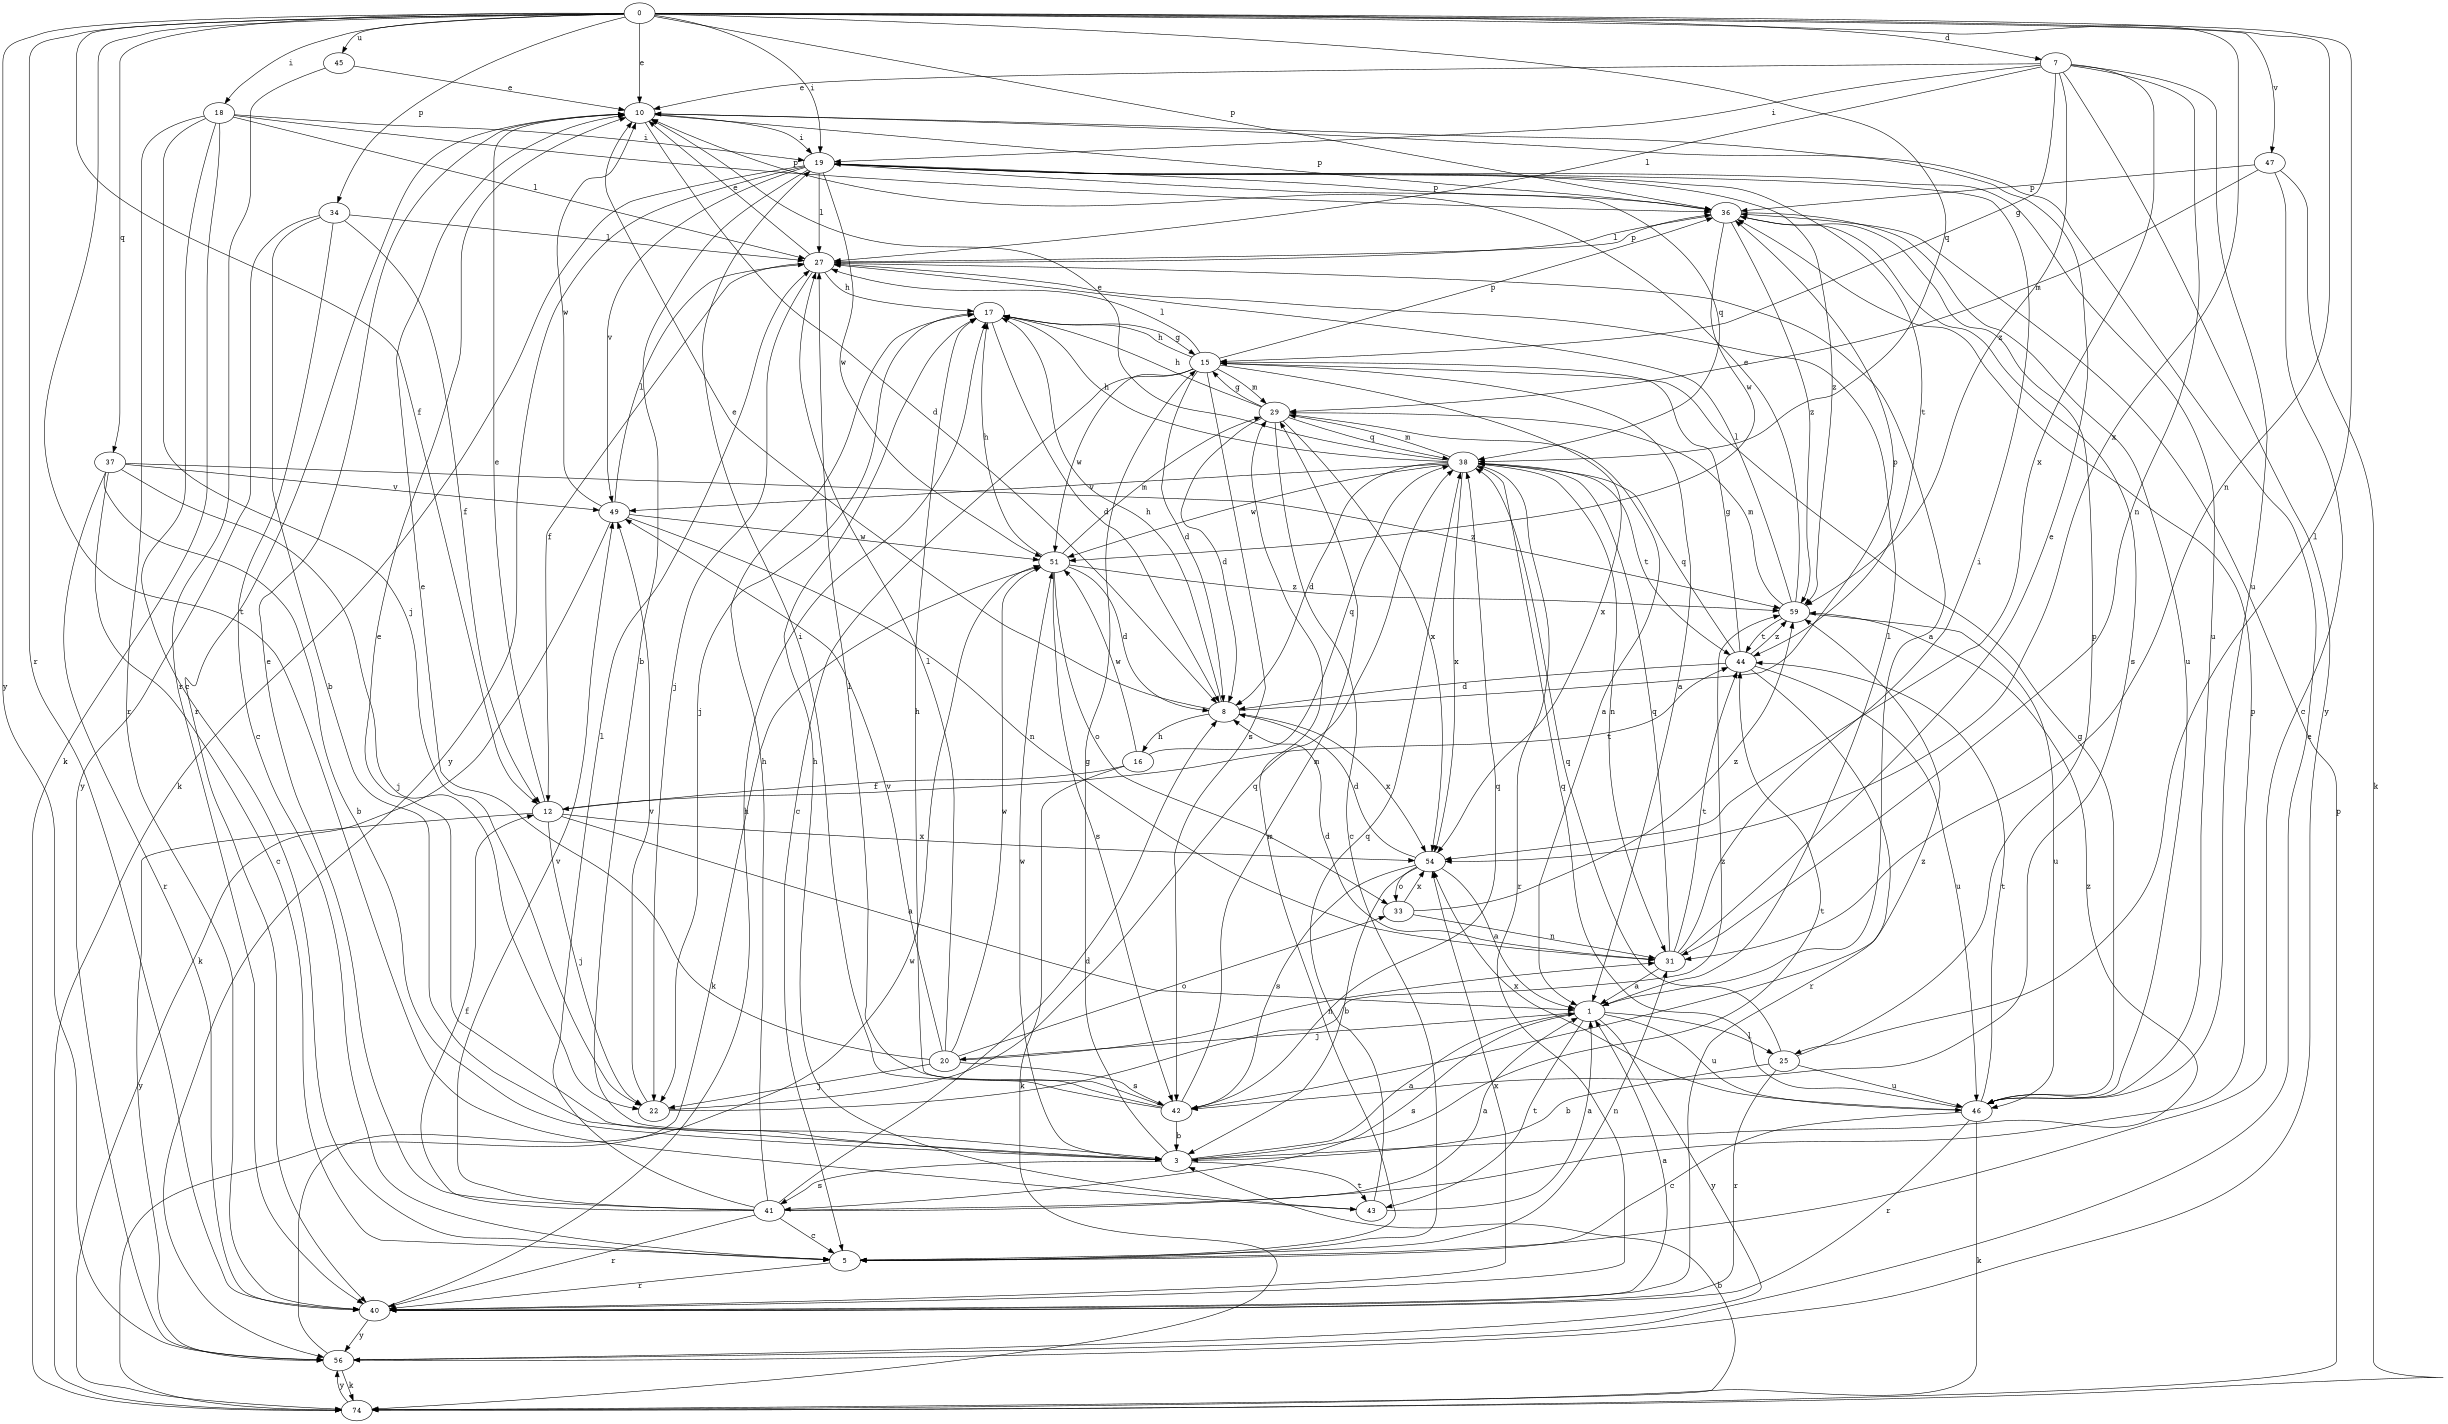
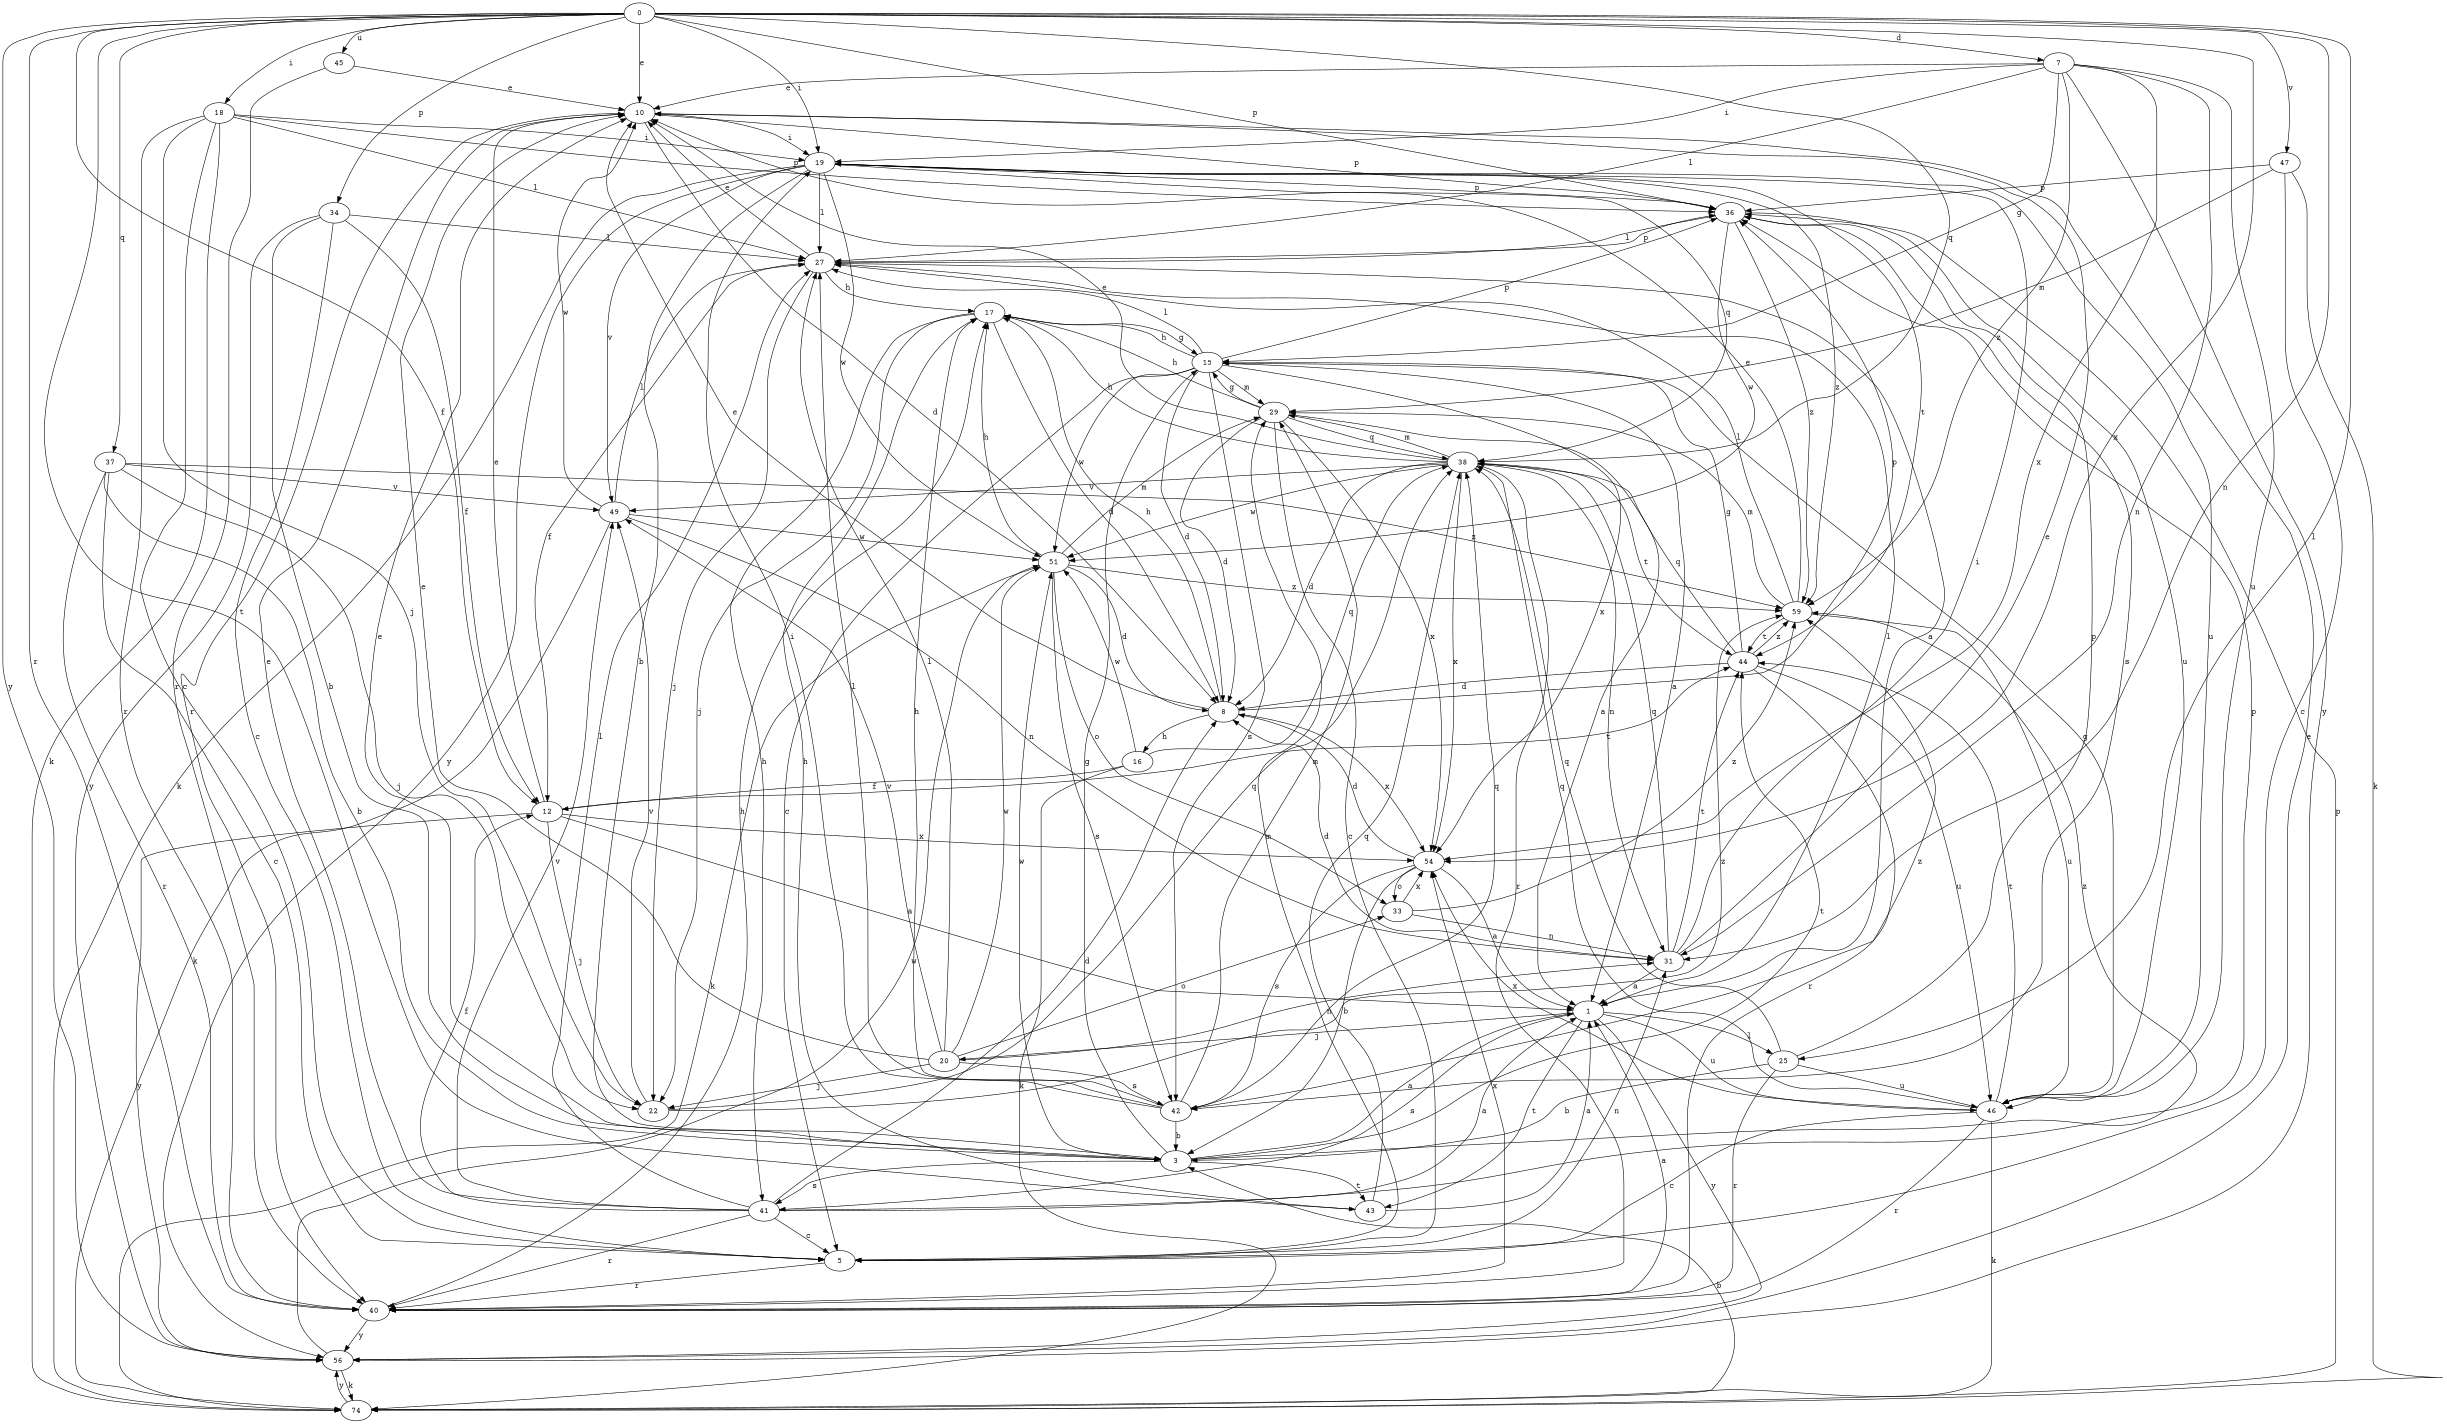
  strict digraph {
    fontname="Courier Prime"
    node [fontname="Courier Prime"]
    edge [fontname="Courier Prime"]
    0
    7
    10
    12
    18
    19
    25
    31
    34
    36
    37
    38
    40
    43
    45
    47
    54
    56
    27
    46
    15
    59
    8
    1
    44
    22
    5
    n28 [label=74]
    3
    51
    49
    42
    29
    17
    33
    20
    41
    16
    0 -> 7 [label=d]
    0 -> 10 [label=e]
    0 -> 12 [label=f]
    0 -> 18 [label=i]
    0 -> 19 [label=i]
    0 -> 25 [label=l]
    0 -> 31 [label=n]
    0 -> 34 [label=p]
    0 -> 36 [label=p]
    0 -> 37 [label=q]
    0 -> 38 [label=q]
    0 -> 40 [label=r]
    0 -> 43 [label=t]
    0 -> 45 [label=u]
    0 -> 47 [label=v]
    0 -> 54 [label=x]
    0 -> 56 [label=y]
    7 -> 10 [label=e]
    7 -> 19 [label=i]
    7 -> 31 [label=n]
    7 -> 54 [label=x]
    7 -> 56 [label=y]
    7 -> 27 [label=l]
    7 -> 46 [label=u]
    7 -> 15 [label=g]
    7 -> 59 [label=z]
    10 -> 19 [label=i]
    10 -> 36 [label=p]
    10 -> 40 [label=r]
    10 -> 8 [label=d]
    12 -> 10 [label=e]
    12 -> 54 [label=x]
    12 -> 56 [label=y]
    12 -> 1 [label=a]
    12 -> 44 [label=t]
    12 -> 22 [label=j]
    18 -> 19 [label=i]
    18 -> 36 [label=p]
    18 -> 40 [label=r]
    18 -> 27 [label=l]
    18 -> 22 [label=j]
    18 -> 5 [label=c]
    18 -> n28 [label=k]
    19 -> 36 [label=p]
    19 -> 38 [label=q]
    19 -> 56 [label=y]
    19 -> 27 [label=l]
    19 -> 46 [label=u]
    19 -> 59 [label=z]
    19 -> 44 [label=t]
    19 -> n28 [label=k]
    19 -> 3 [label=b]
    19 -> 51 [label=w]
    19 -> 49 [label=v]
    25 -> 36 [label=p]
    25 -> 38 [label=q]
    25 -> 40 [label=r]
    25 -> 46 [label=u]
    25 -> 3 [label=b]
    31 -> 10 [label=e]
    31 -> 19 [label=i]
    31 -> 38 [label=q]
    31 -> 8 [label=d]
    31 -> 1 [label=a]
    31 -> 44 [label=t]
    34 -> 12 [label=f]
    34 -> 56 [label=y]
    34 -> 27 [label=l]
    34 -> 5 [label=c]
    34 -> 3 [label=b]
    36 -> 27 [label=l]
    36 -> 46 [label=u]
    36 -> 59 [label=z]
    36 -> 51 [label=w]
    36 -> 42 [label=s]
    37 -> 40 [label=r]
    37 -> 59 [label=z]
    37 -> 22 [label=j]
    37 -> 5 [label=c]
    37 -> 3 [label=b]
    37 -> 49 [label=v]
    38 -> 10 [label=e]
    38 -> 31 [label=n]
    38 -> 40 [label=r]
    38 -> 54 [label=x]
    38 -> 8 [label=d]
    38 -> 44 [label=t]
    38 -> 51 [label=w]
    38 -> 49 [label=v]
    38 -> 29 [label=m]
    38 -> 17 [label=h]
    40 -> 54 [label=x]
    40 -> 56 [label=y]
    40 -> 1 [label=a]
    40 -> 17 [label=h]
    43 -> 38 [label=q]
    43 -> 1 [label=a]
    43 -> 17 [label=h]
    45 -> 10 [label=e]
    45 -> 40 [label=r]
    47 -> 36 [label=p]
    47 -> 5 [label=c]
    47 -> n28 [label=k]
    47 -> 29 [label=m]
    54 -> 8 [label=d]
    54 -> 1 [label=a]
    54 -> 3 [label=b]
    54 -> 42 [label=s]
    54 -> 33 [label=o]
    56 -> 10 [label=e]
    56 -> n28 [label=k]
    56 -> 51 [label=w]
    27 -> 10 [label=e]
    27 -> 12 [label=f]
    27 -> 36 [label=p]
    27 -> 1 [label=a]
    27 -> 22 [label=j]
    27 -> 17 [label=h]
    46 -> 38 [label=q]
    46 -> 40 [label=r]
    46 -> 54 [label=x]
    46 -> 15 [label=g]
    46 -> 44 [label=t]
    46 -> 5 [label=c]
    46 -> n28 [label=k]
    15 -> 36 [label=p]
    15 -> 54 [label=x]
    15 -> 27 [label=l]
    15 -> 8 [label=d]
    15 -> 1 [label=a]
    15 -> 5 [label=c]
    15 -> 51 [label=w]
    15 -> 42 [label=s]
    15 -> 29 [label=m]
    15 -> 17 [label=h]
    59 -> 10 [label=e]
    59 -> 27 [label=l]
    59 -> 46 [label=u]
    59 -> 44 [label=t]
    59 -> 29 [label=m]
    8 -> 10 [label=e]
    8 -> 36 [label=p]
    8 -> 54 [label=x]
    8 -> 17 [label=h]
    8 -> 16 [label=h]
    1 -> 25 [label=l]
    1 -> 43 [label=t]
    1 -> 56 [label=y]
    1 -> 27 [label=l]
    1 -> 46 [label=u]
    1 -> 20 [label=j]
    1 -> 41 [label=s]
    44 -> 38 [label=q]
    44 -> 40 [label=r]
    44 -> 46 [label=u]
    44 -> 15 [label=g]
    44 -> 59 [label=z]
    44 -> 8 [label=d]
    22 -> 38 [label=q]
    22 -> 59 [label=z]
    22 -> 49 [label=v]
    5 -> 31 [label=n]
    5 -> 40 [label=r]
    5 -> 29 [label=m]
    n28 -> 36 [label=p]
    n28 -> 56 [label=y]
    n28 -> 3 [label=b]
    3 -> 10 [label=e]
    3 -> 43 [label=t]
    3 -> 15 [label=g]
    3 -> 59 [label=z]
    3 -> 1 [label=a]
    3 -> 44 [label=t]
    3 -> 51 [label=w]
    3 -> 41 [label=s]
    51 -> 59 [label=z]
    51 -> 8 [label=d]
    51 -> n28 [label=k]
    51 -> 42 [label=s]
    51 -> 29 [label=m]
    51 -> 17 [label=h]
    51 -> 33 [label=o]
    49 -> 10 [label=w]
    49 -> 31 [label=n]
    49 -> 27 [label=l]
    49 -> n28 [label=k]
    49 -> 51 [label=w]
    42 -> 19 [label=i]
    42 -> 38 [label=q]
    42 -> 27 [label=l]
    42 -> 59 [label=z]
    42 -> 3 [label=b]
    42 -> 29 [label=m]
    42 -> 17 [label=h]
    29 -> 38 [label=q]
    29 -> 54 [label=x]
    29 -> 15 [label=g]
    29 -> 8 [label=d]
    29 -> 1 [label=a]
    29 -> 5 [label=c]
    29 -> 17 [label=h]
    17 -> 15 [label=g]
    17 -> 8 [label=d]
    17 -> 22 [label=j]
    33 -> 31 [label=n]
    33 -> 54 [label=x]
    33 -> 59 [label=z]
    20 -> 10 [label=e]
    20 -> 31 [label=n]
    20 -> 27 [label=l]
    20 -> 22 [label=j]
    20 -> 51 [label=w]
    20 -> 49 [label=v]
    20 -> 42 [label=s]
    20 -> 33 [label=o]
    41 -> 10 [label=e]
    41 -> 12 [label=f]
    41 -> 36 [label=p]
    41 -> 40 [label=r]
    41 -> 27 [label=l]
    41 -> 8 [label=d]
    41 -> 1 [label=a]
    41 -> 5 [label=c]
    41 -> 49 [label=v]
-   41 -> 17 [label=h]
+   17 -> 41 [label=h]
    16 -> 12 [label=f]
    16 -> 38 [label=q]
    16 -> n28 [label=k]
    16 -> 51 [label=w]
  }
